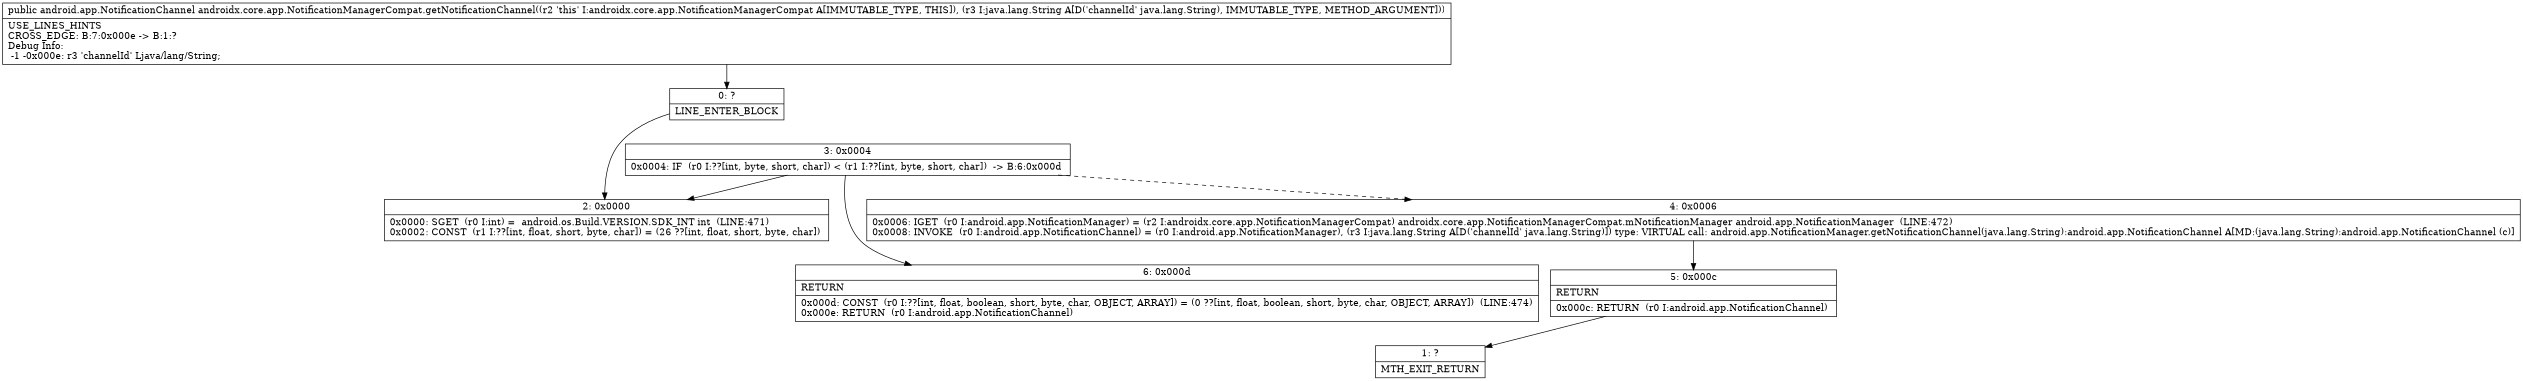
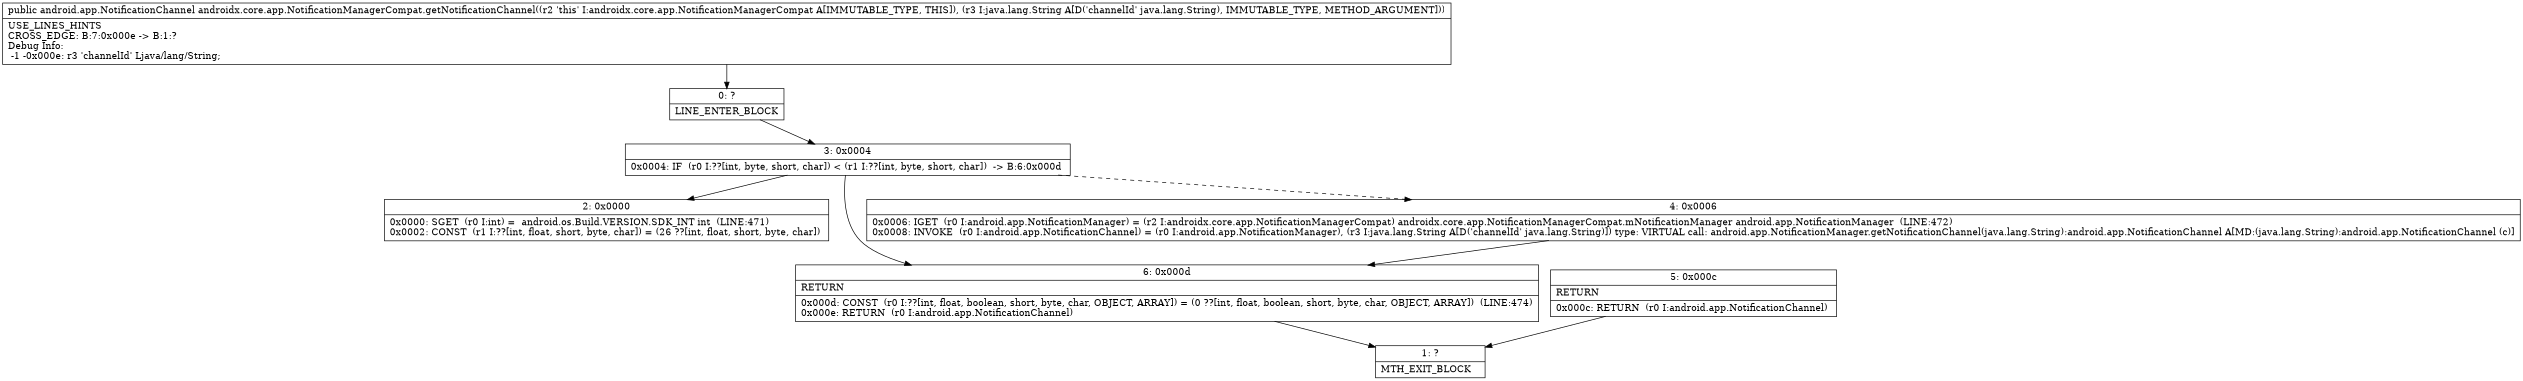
  digraph {
    node [shape=record]
    n1 [label="{0\:\ ?|LINE_ENTER_BLOCK\l}"]
    n2 [label="{2\:\ 0x0000|0x0000: SGET  (r0 I:int) =  android.os.Build.VERSION.SDK_INT int  (LINE:471)\l0x0002: CONST  (r1 I:??[int, float, short, byte, char]) = (26 ??[int, float, short, byte, char]) \l}"]
    n3 [label="{3\:\ 0x0004|0x0004: IF  (r0 I:??[int, byte, short, char]) \< (r1 I:??[int, byte, short, char])  \-\> B:6:0x000d \l}"]
    n4 [label="{4\:\ 0x0006|0x0006: IGET  (r0 I:android.app.NotificationManager) = (r2 I:androidx.core.app.NotificationManagerCompat) androidx.core.app.NotificationManagerCompat.mNotificationManager android.app.NotificationManager  (LINE:472)\l0x0008: INVOKE  (r0 I:android.app.NotificationChannel) = (r0 I:android.app.NotificationManager), (r3 I:java.lang.String A[D('channelId' java.lang.String)]) type: VIRTUAL call: android.app.NotificationManager.getNotificationChannel(java.lang.String):android.app.NotificationChannel A[MD:(java.lang.String):android.app.NotificationChannel (c)]\l}"]
    n5 [label="{6\:\ 0x000d|RETURN\l|0x000d: CONST  (r0 I:??[int, float, boolean, short, byte, char, OBJECT, ARRAY]) = (0 ??[int, float, boolean, short, byte, char, OBJECT, ARRAY])  (LINE:474)\l0x000e: RETURN  (r0 I:android.app.NotificationChannel) \l}"]
    n6 [label="{5\:\ 0x000c|RETURN\l|0x000c: RETURN  (r0 I:android.app.NotificationChannel) \l}"]
-   n7 [label="{1\:\ ?|MTH_EXIT_RETURN\l}"]
+   n7 [label="{1\:\ ?|MTH_EXIT_BLOCK\l}"]
    n8 [label="{public android.app.NotificationChannel androidx.core.app.NotificationManagerCompat.getNotificationChannel((r2 'this' I:androidx.core.app.NotificationManagerCompat A[IMMUTABLE_TYPE, THIS]), (r3 I:java.lang.String A[D('channelId' java.lang.String), IMMUTABLE_TYPE, METHOD_ARGUMENT]))  | USE_LINES_HINTS\lCROSS_EDGE: B:7:0x000e \-\> B:1:?\lDebug Info:\l  \-1 \-0x000e: r3 'channelId' Ljava\/lang\/String;\l}"]
-   n1 -> n2
+   n1 -> n3
    n3 -> n2
    n3 -> n4 [style=dashed]
    n3 -> n5
-   n4 -> n6
+   n4 -> n5
+   n5 -> n7
    n6 -> n7
    n8 -> n1
  }
